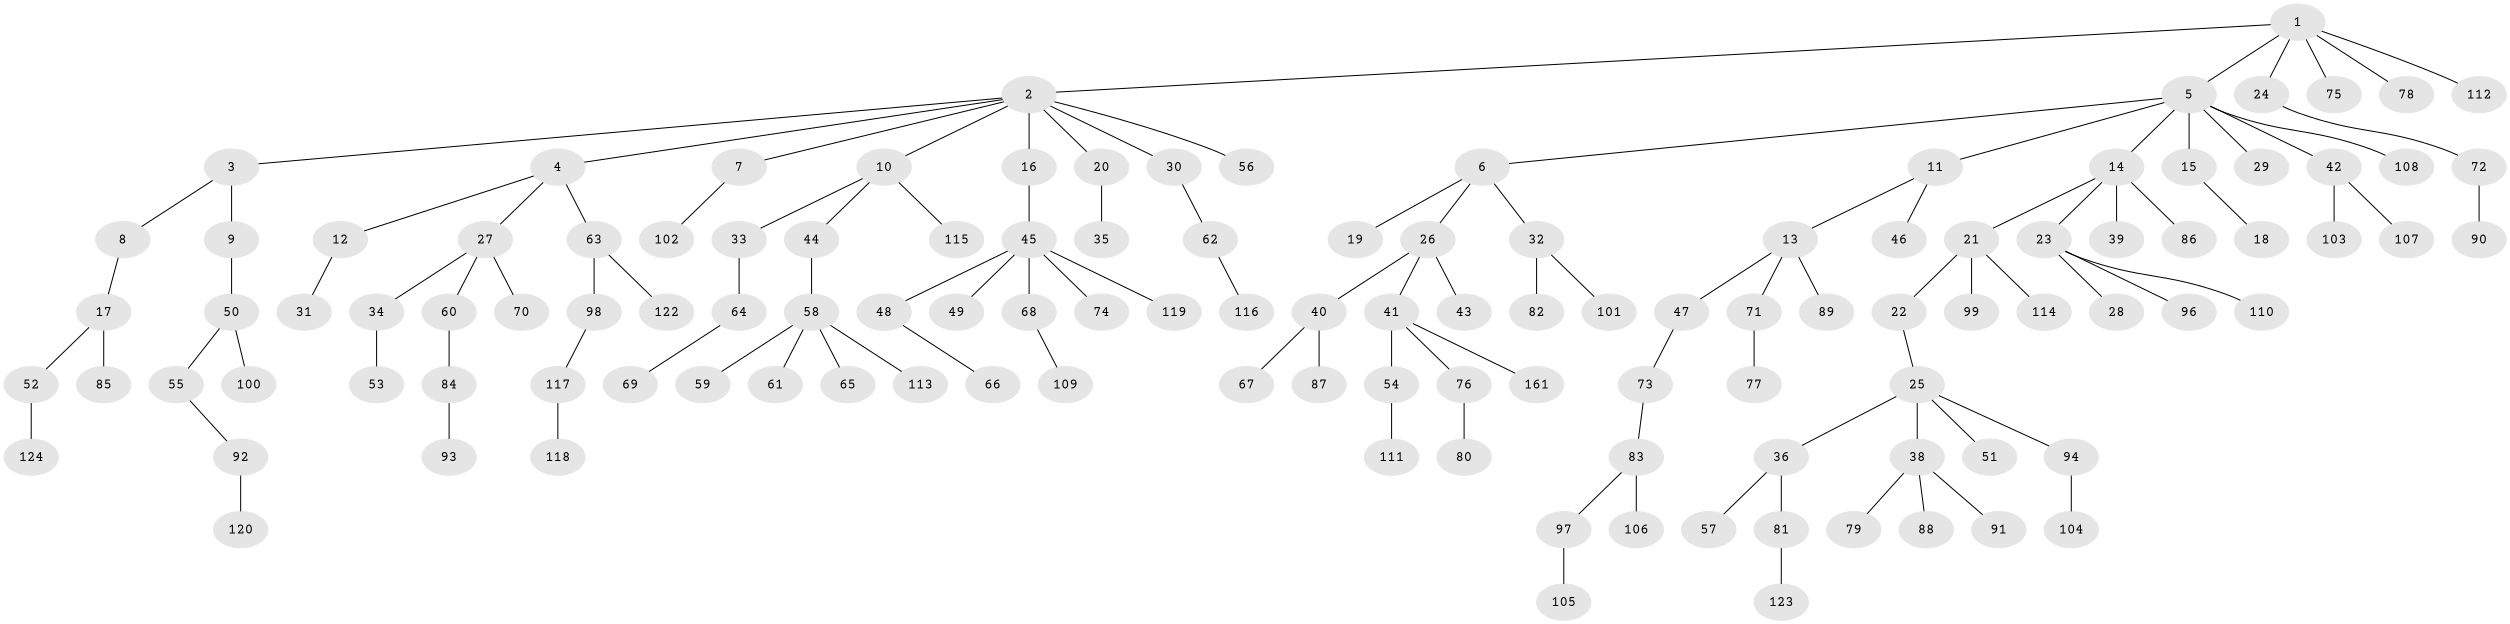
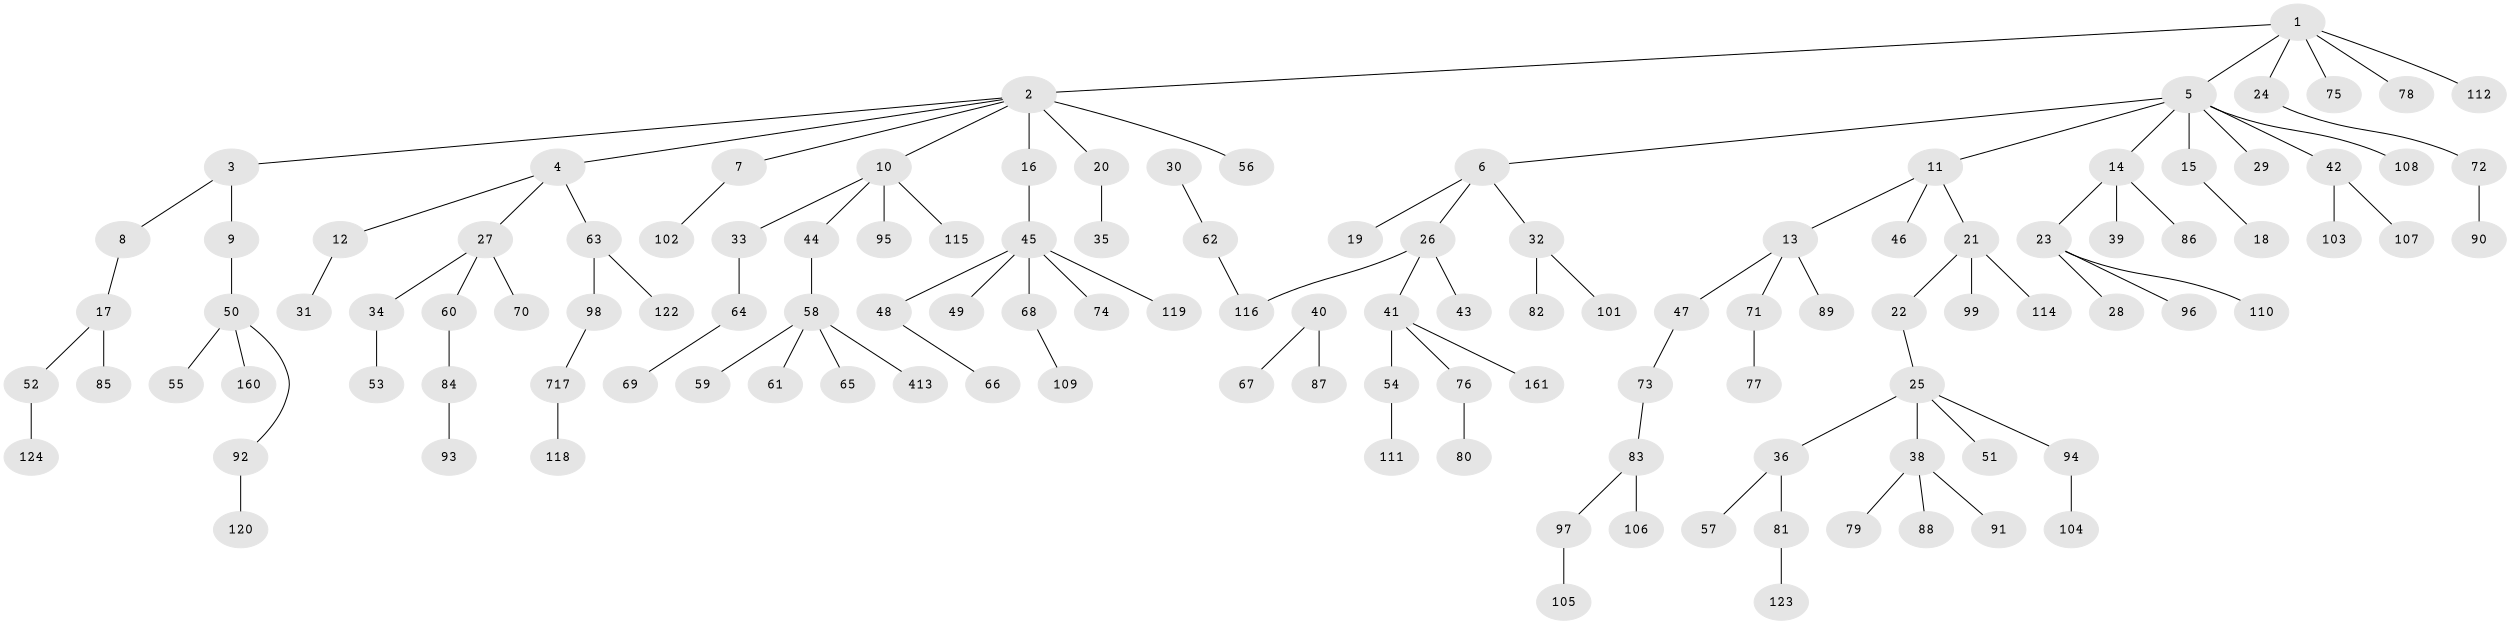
  graph {
    fontname="Courier Prime"
    node [color=gray90 fontname="Courier Prime" style=filled]
    edge [fontname="Courier Prime"]
    1
    2
    5
    24
    75
    78
    112
    3
    4
    7
    10
    16
    20
    30
    56
    6
    11
    14
    15
    29
    42
    108
    72
    8
    9
    12
    27
    63
    102
    33
    44
+   95
    115
    45
    35
    62
    17
    50
    31
    34
    60
    70
    98
    122
    19
    26
    32
    13
    21
    46
    23
    39
    86
    18
    103
    107
    40
    41
    43
    82
    101
    52
    85
    55
-   100
+   100 [label=160]
    64
    58
    47
    71
    89
    22
    99
    114
    73
    77
    28
    96
    110
    48
    49
    68
    74
    119
    124
    25
    36
    38
    51
    94
    90
    57
    81
    79
    88
    91
    104
    67
    87
    54
    76
    n101 [label=161]
    53
    84
    116
    69
    123
    111
    80
    59
    61
    65
-   113
+   113 [label=413]
    66
    109
    83
    92
    120
    93
-   117
+   117 [label=717]
    97
    106
    105
    118
    1 -- 2
    1 -- 5
    1 -- 24
    1 -- 75
    1 -- 78
    1 -- 112
    2 -- 3
    2 -- 4
    2 -- 7
    2 -- 10
    2 -- 16
    2 -- 20
-   2 -- 30
    2 -- 56
    5 -- 6
    5 -- 11
    5 -- 14
    5 -- 15
    5 -- 29
    5 -- 42
    5 -- 108
    24 -- 72
    3 -- 8
    3 -- 9
    4 -- 12
    4 -- 27
    4 -- 63
    7 -- 102
    10 -- 33
    10 -- 44
+   10 -- 95
    10 -- 115
    16 -- 45
    20 -- 35
    30 -- 62
    6 -- 19
    6 -- 26
    6 -- 32
    11 -- 13
-   14 -- 21
+   11 -- 21
    11 -- 46
    14 -- 23
    14 -- 39
    14 -- 86
    15 -- 18
    42 -- 103
    42 -- 107
    72 -- 90
    8 -- 17
    9 -- 50
    12 -- 31
    27 -- 34
    27 -- 60
    27 -- 70
    63 -- 98
    63 -- 122
    33 -- 64
    44 -- 58
    45 -- 48
    45 -- 49
    45 -- 68
    45 -- 74
    45 -- 119
    62 -- 116
    17 -- 52
    17 -- 85
    50 -- 55
    50 -- 100
    34 -- 53
    60 -- 84
    98 -- 117
-   26 -- 40
+   26 -- 116
    26 -- 41
    26 -- 43
    32 -- 82
    32 -- 101
    13 -- 47
    13 -- 71
    13 -- 89
    21 -- 22
    21 -- 99
    21 -- 114
    23 -- 28
    23 -- 96
    23 -- 110
    40 -- 67
    40 -- 87
    41 -- 54
    41 -- 76
    41 -- n101
    52 -- 124
-   55 -- 92
+   50 -- 92
    64 -- 69
    58 -- 59
    58 -- 61
    58 -- 65
    58 -- 113
    47 -- 73
    71 -- 77
    22 -- 25
    73 -- 83
    48 -- 66
    68 -- 109
    25 -- 36
    25 -- 38
    25 -- 51
    25 -- 94
    36 -- 57
    36 -- 81
    38 -- 79
    38 -- 88
    38 -- 91
    94 -- 104
    81 -- 123
    54 -- 111
    76 -- 80
    84 -- 93
    83 -- 97
    83 -- 106
    92 -- 120
    117 -- 118
    97 -- 105
  }
